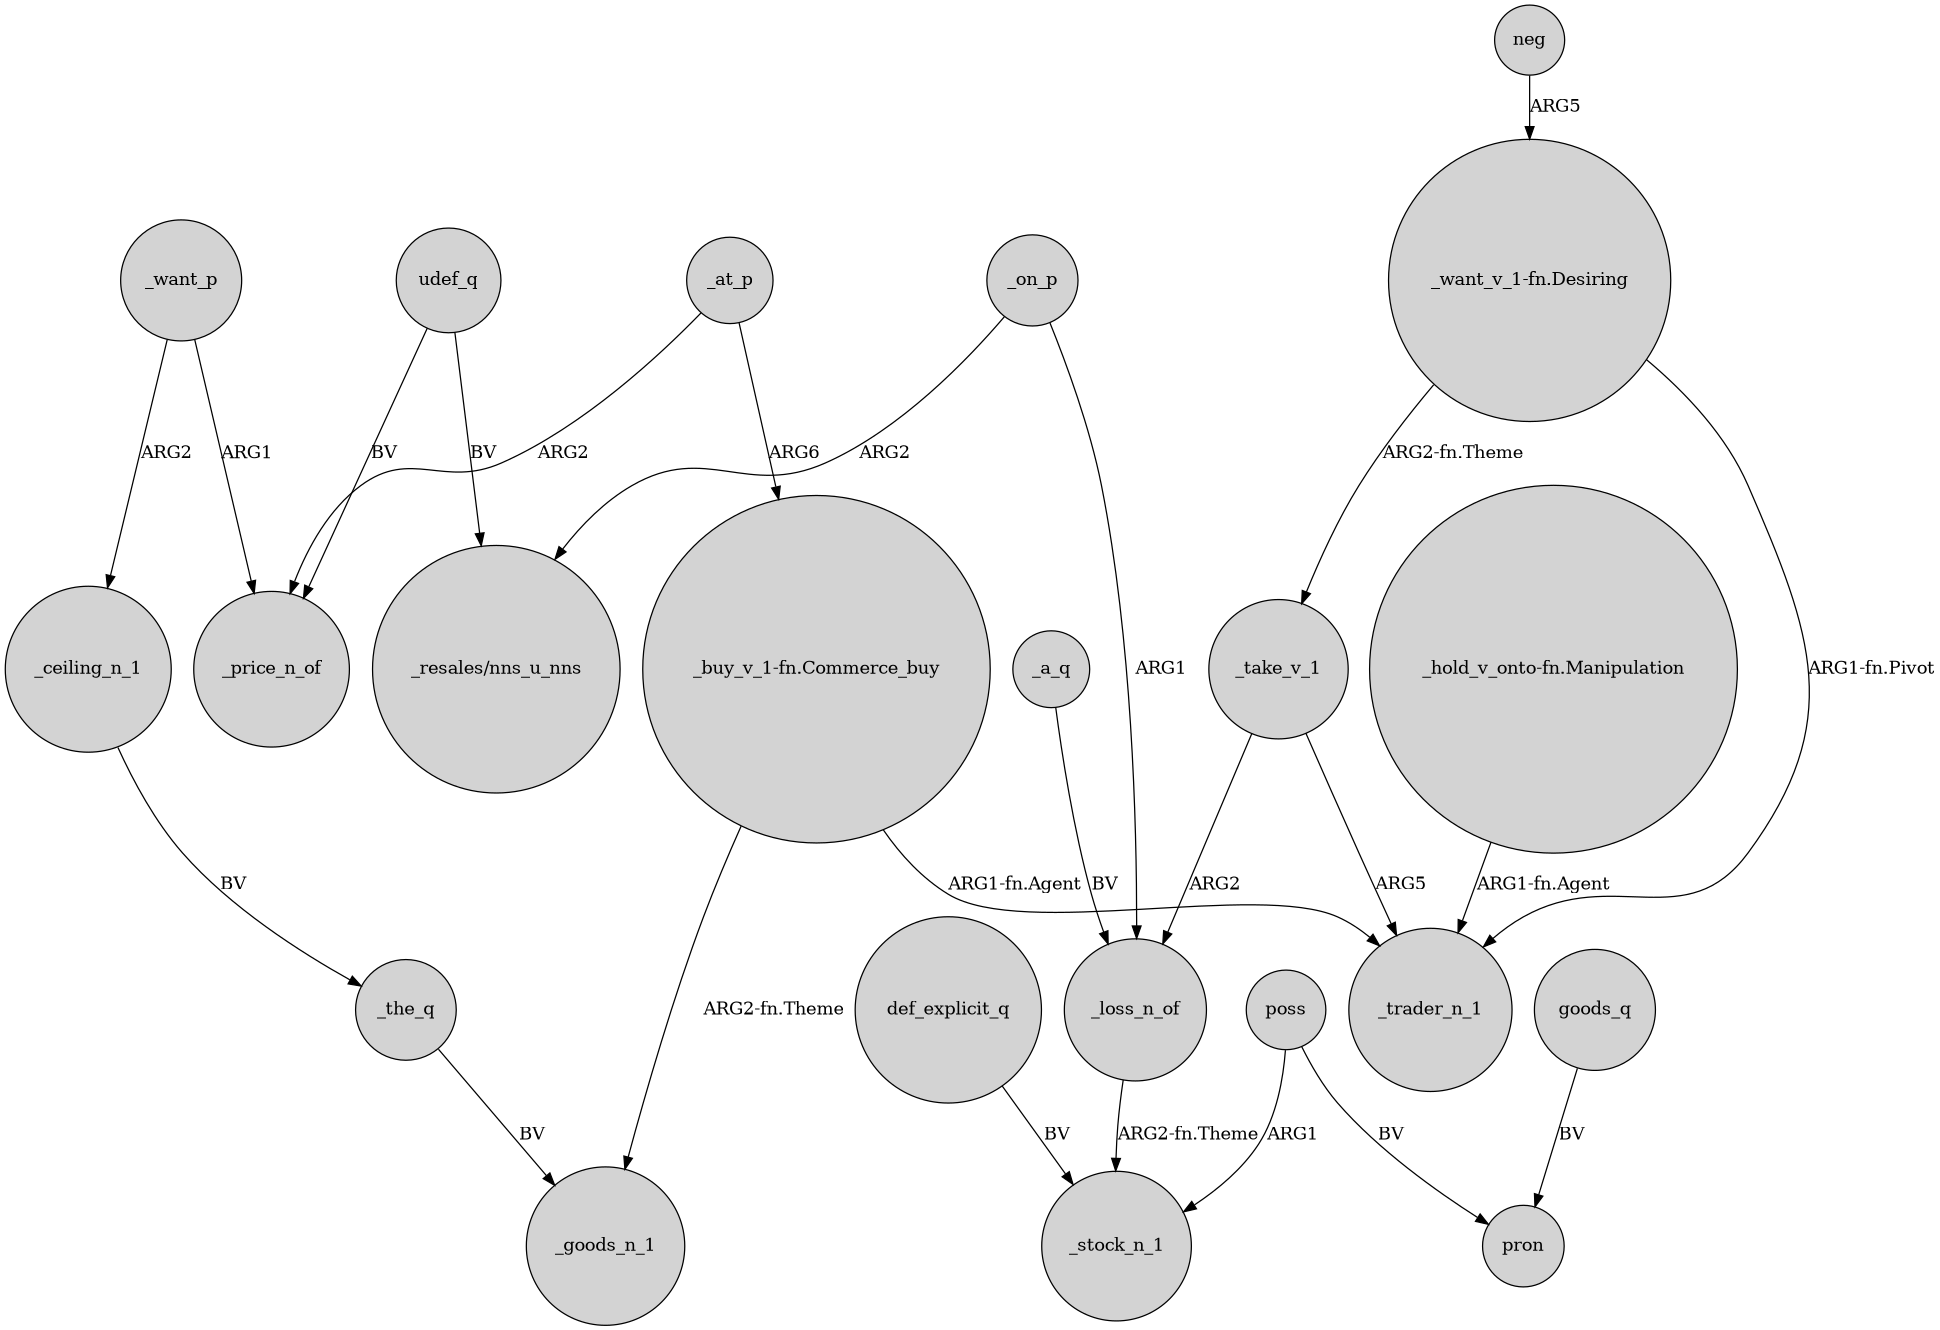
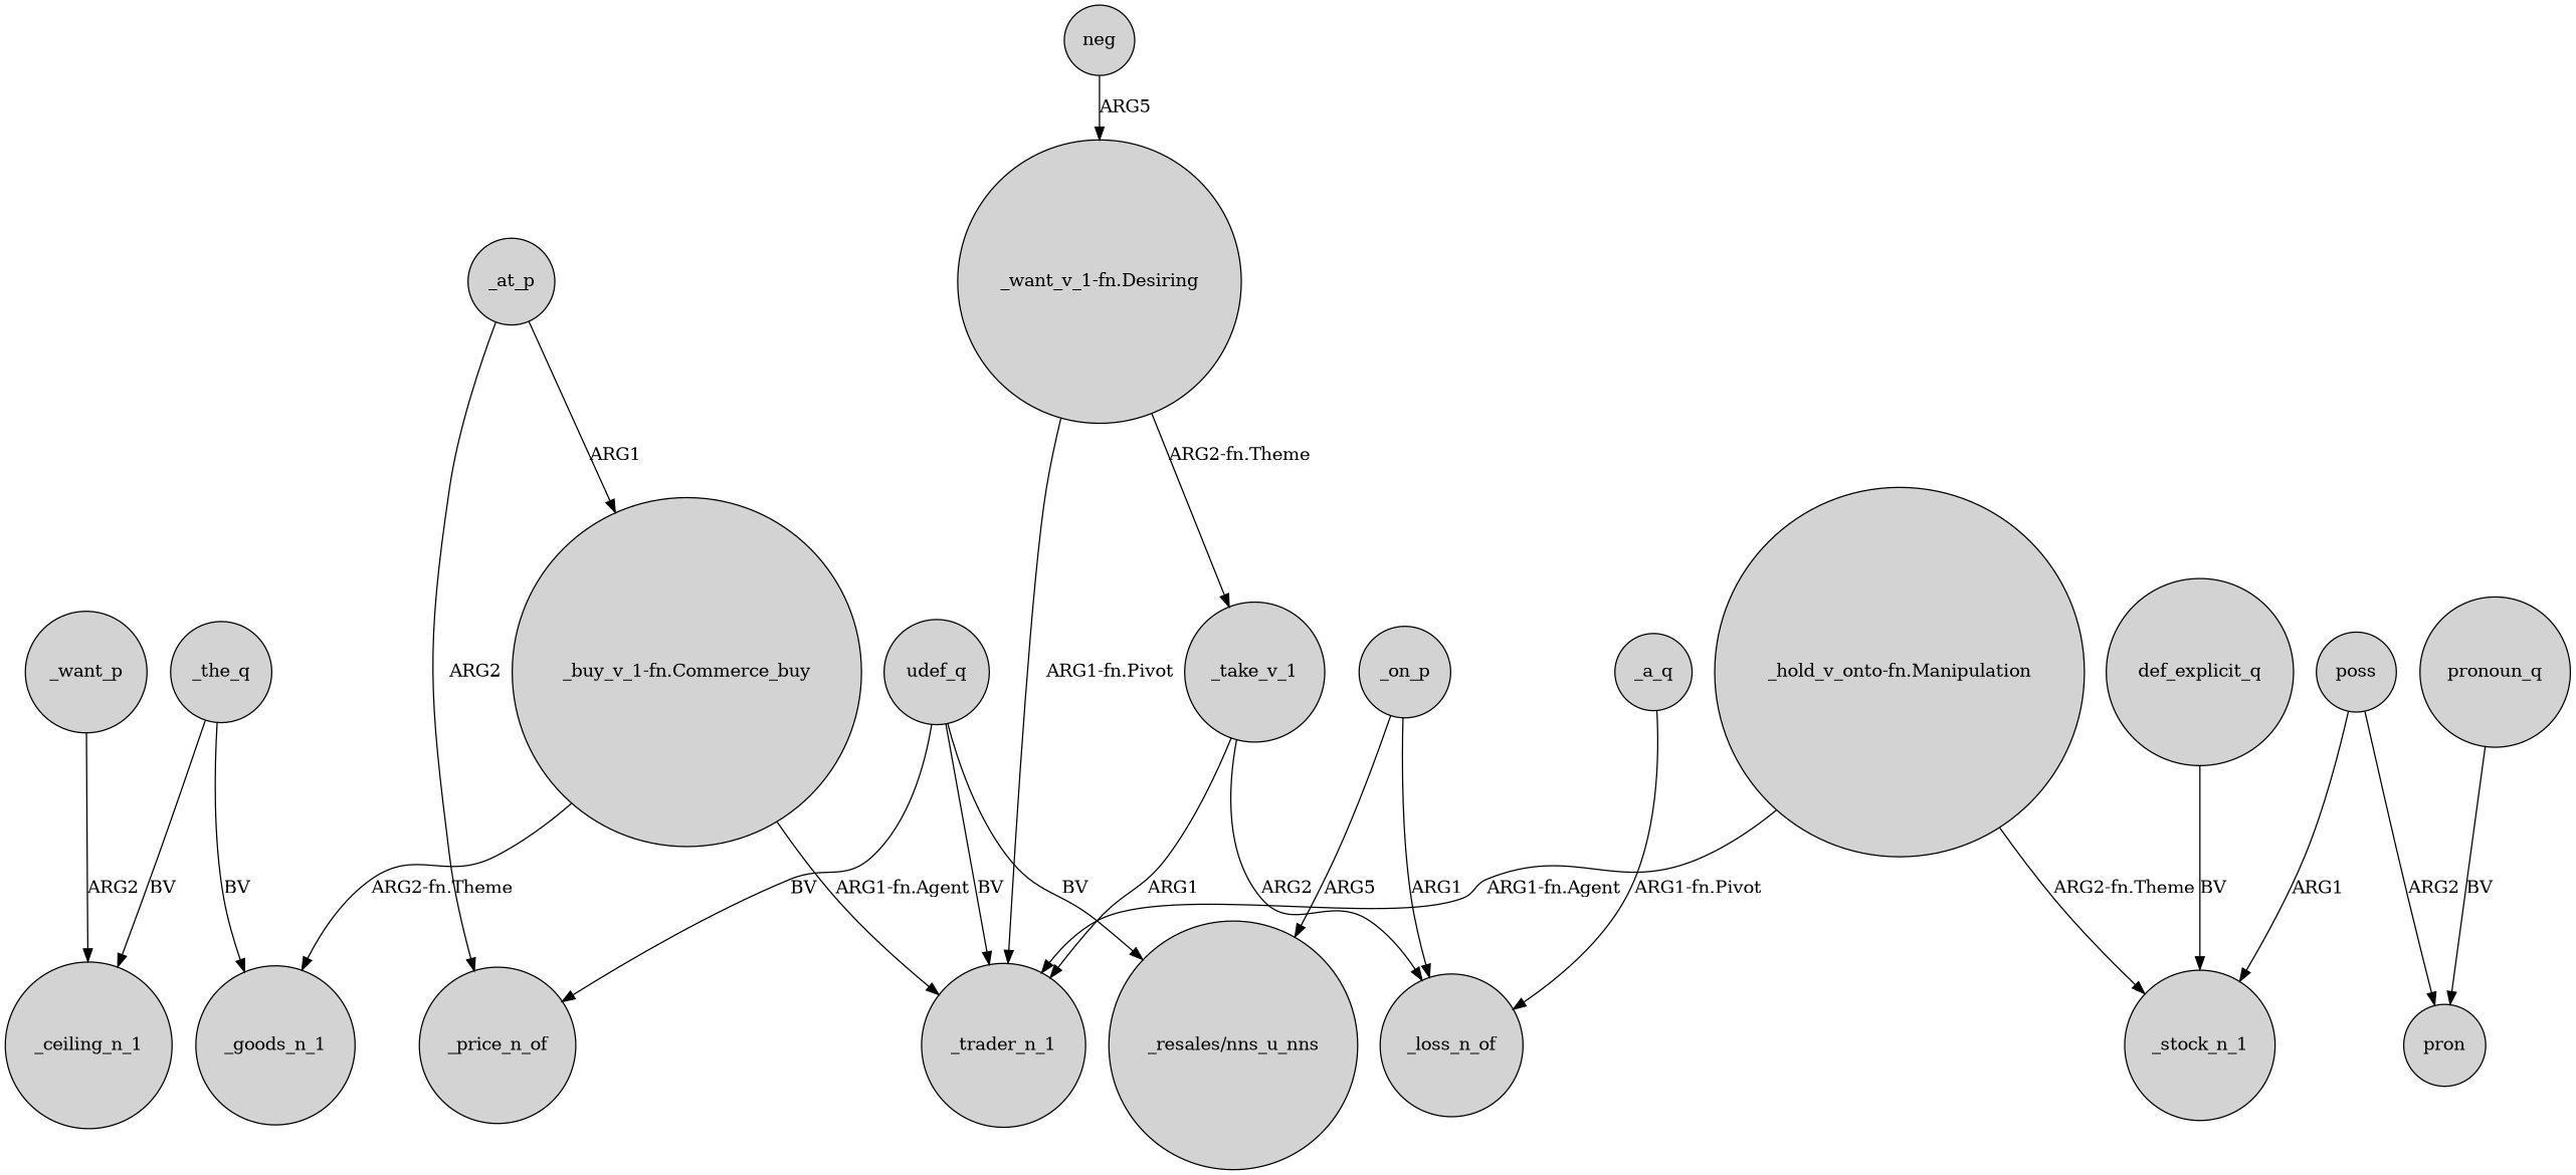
  digraph {
    node [shape=circle style=filled]
    n1 [label=_want_p]
    _price_n_of
    _ceiling_n_1
    _the_q
    _goods_n_1
    "_want_v_1-fn.Desiring"
    _trader_n_1
    _take_v_1
    _loss_n_of
    "_buy_v_1-fn.Commerce_buy"
    udef_q
    n12 [label="_resales/nns_u_nns"]
    poss
    pron
    _stock_n_1
    _at_p
    _a_q
    def_explicit_q
-   pronoun_q [label=goods_q]
+   pronoun_q
    _on_p
    "_hold_v_onto-fn.Manipulation"
    neg
-   n1 -> _price_n_of [label=ARG1]
    n1 -> _ceiling_n_1 [label=ARG2]
-   _ceiling_n_1 -> _the_q [label=BV]
+   _the_q -> _ceiling_n_1 [label=BV]
    _the_q -> _goods_n_1 [label=BV]
    "_want_v_1-fn.Desiring" -> _trader_n_1 [label="ARG1-fn.Pivot"]
    "_want_v_1-fn.Desiring" -> _take_v_1 [label="ARG2-fn.Theme"]
-   _take_v_1 -> _trader_n_1 [label=ARG5]
+   _take_v_1 -> _trader_n_1 [label=ARG1]
    _take_v_1 -> _loss_n_of [label=ARG2]
    "_buy_v_1-fn.Commerce_buy" -> _goods_n_1 [label="ARG2-fn.Theme"]
    "_buy_v_1-fn.Commerce_buy" -> _trader_n_1 [label="ARG1-fn.Agent"]
    udef_q -> _price_n_of [label=BV]
+   udef_q -> _trader_n_1 [label=BV]
    udef_q -> n12 [label=BV]
-   poss -> pron [label=BV]
+   poss -> pron [label=ARG2]
    poss -> _stock_n_1 [label=ARG1]
    _at_p -> _price_n_of [label=ARG2]
-   _at_p -> "_buy_v_1-fn.Commerce_buy" [label=ARG6]
-   _a_q -> _loss_n_of [label=BV]
+   _at_p -> "_buy_v_1-fn.Commerce_buy" [label=ARG1]
+   _a_q -> _loss_n_of [label="ARG1-fn.Pivot"]
    def_explicit_q -> _stock_n_1 [label=BV]
    pronoun_q -> pron [label=BV]
    _on_p -> _loss_n_of [label=ARG1]
-   _on_p -> n12 [label=ARG2]
+   _on_p -> n12 [label=ARG5]
    "_hold_v_onto-fn.Manipulation" -> _trader_n_1 [label="ARG1-fn.Agent"]
-   _loss_n_of -> _stock_n_1 [label="ARG2-fn.Theme"]
+   "_hold_v_onto-fn.Manipulation" -> _stock_n_1 [label="ARG2-fn.Theme"]
    neg -> "_want_v_1-fn.Desiring" [label=ARG5]
  }
